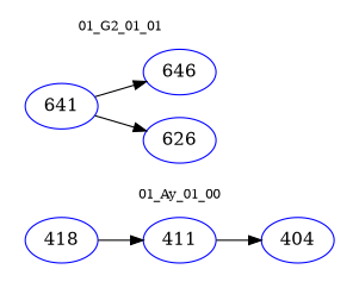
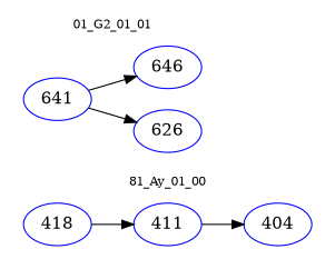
  digraph {
    rankdir=LR
    node [color=blue]
    edge [color=black]
    n1 [label=411]
    n2 [label=404]
    n3 [label=418]
    n4 [label=641]
    n5 [label=626]
    n6 [label=646]
    subgraph cluster_1 {
      color=white
      fontsize=10
-     label="01_Ay_01_00"
+     label="81_Ay_01_00"
      n1
      n2
      n3
    }
    subgraph cluster_2 {
      color=white
      fontsize=10
      label="01_G2_01_01"
      n4
      n5
      n6
    }
    n1 -> n2
    n3 -> n1
    n4 -> n5
    n4 -> n6
  }
